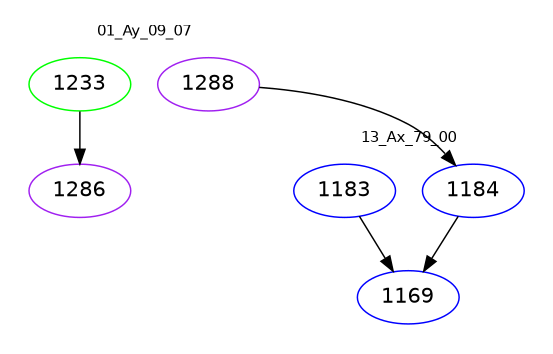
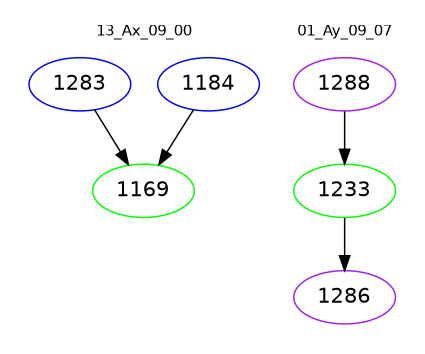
  digraph {
    fontname="DejaVu Sans"
    node [color=blue fontname="DejaVu Sans"]
    edge [color=black fontname="DejaVu Sans"]
    n1 [label=1184]
-   n2 [label=1169]
-   n3 [label=1183]
+   n2 [color=green label=1169]
+   n3 [label=1283]
    n4 [color=purple label=1288]
    n5 [color=green label=1233]
    n6 [color=purple label=1286]
    subgraph cluster_1 {
      color=white
      fontsize=10
-     label="13_Ax_79_00"
+     label="13_Ax_09_00"
      n1
      n2
      n3
    }
    subgraph cluster_2 {
      color=white
      fontsize=10
      label="01_Ay_09_07"
      n4
      n5
      n6
    }
    n1 -> n2
    n3 -> n2
-   n4 -> n1
+   n4 -> n5
    n5 -> n6
  }
